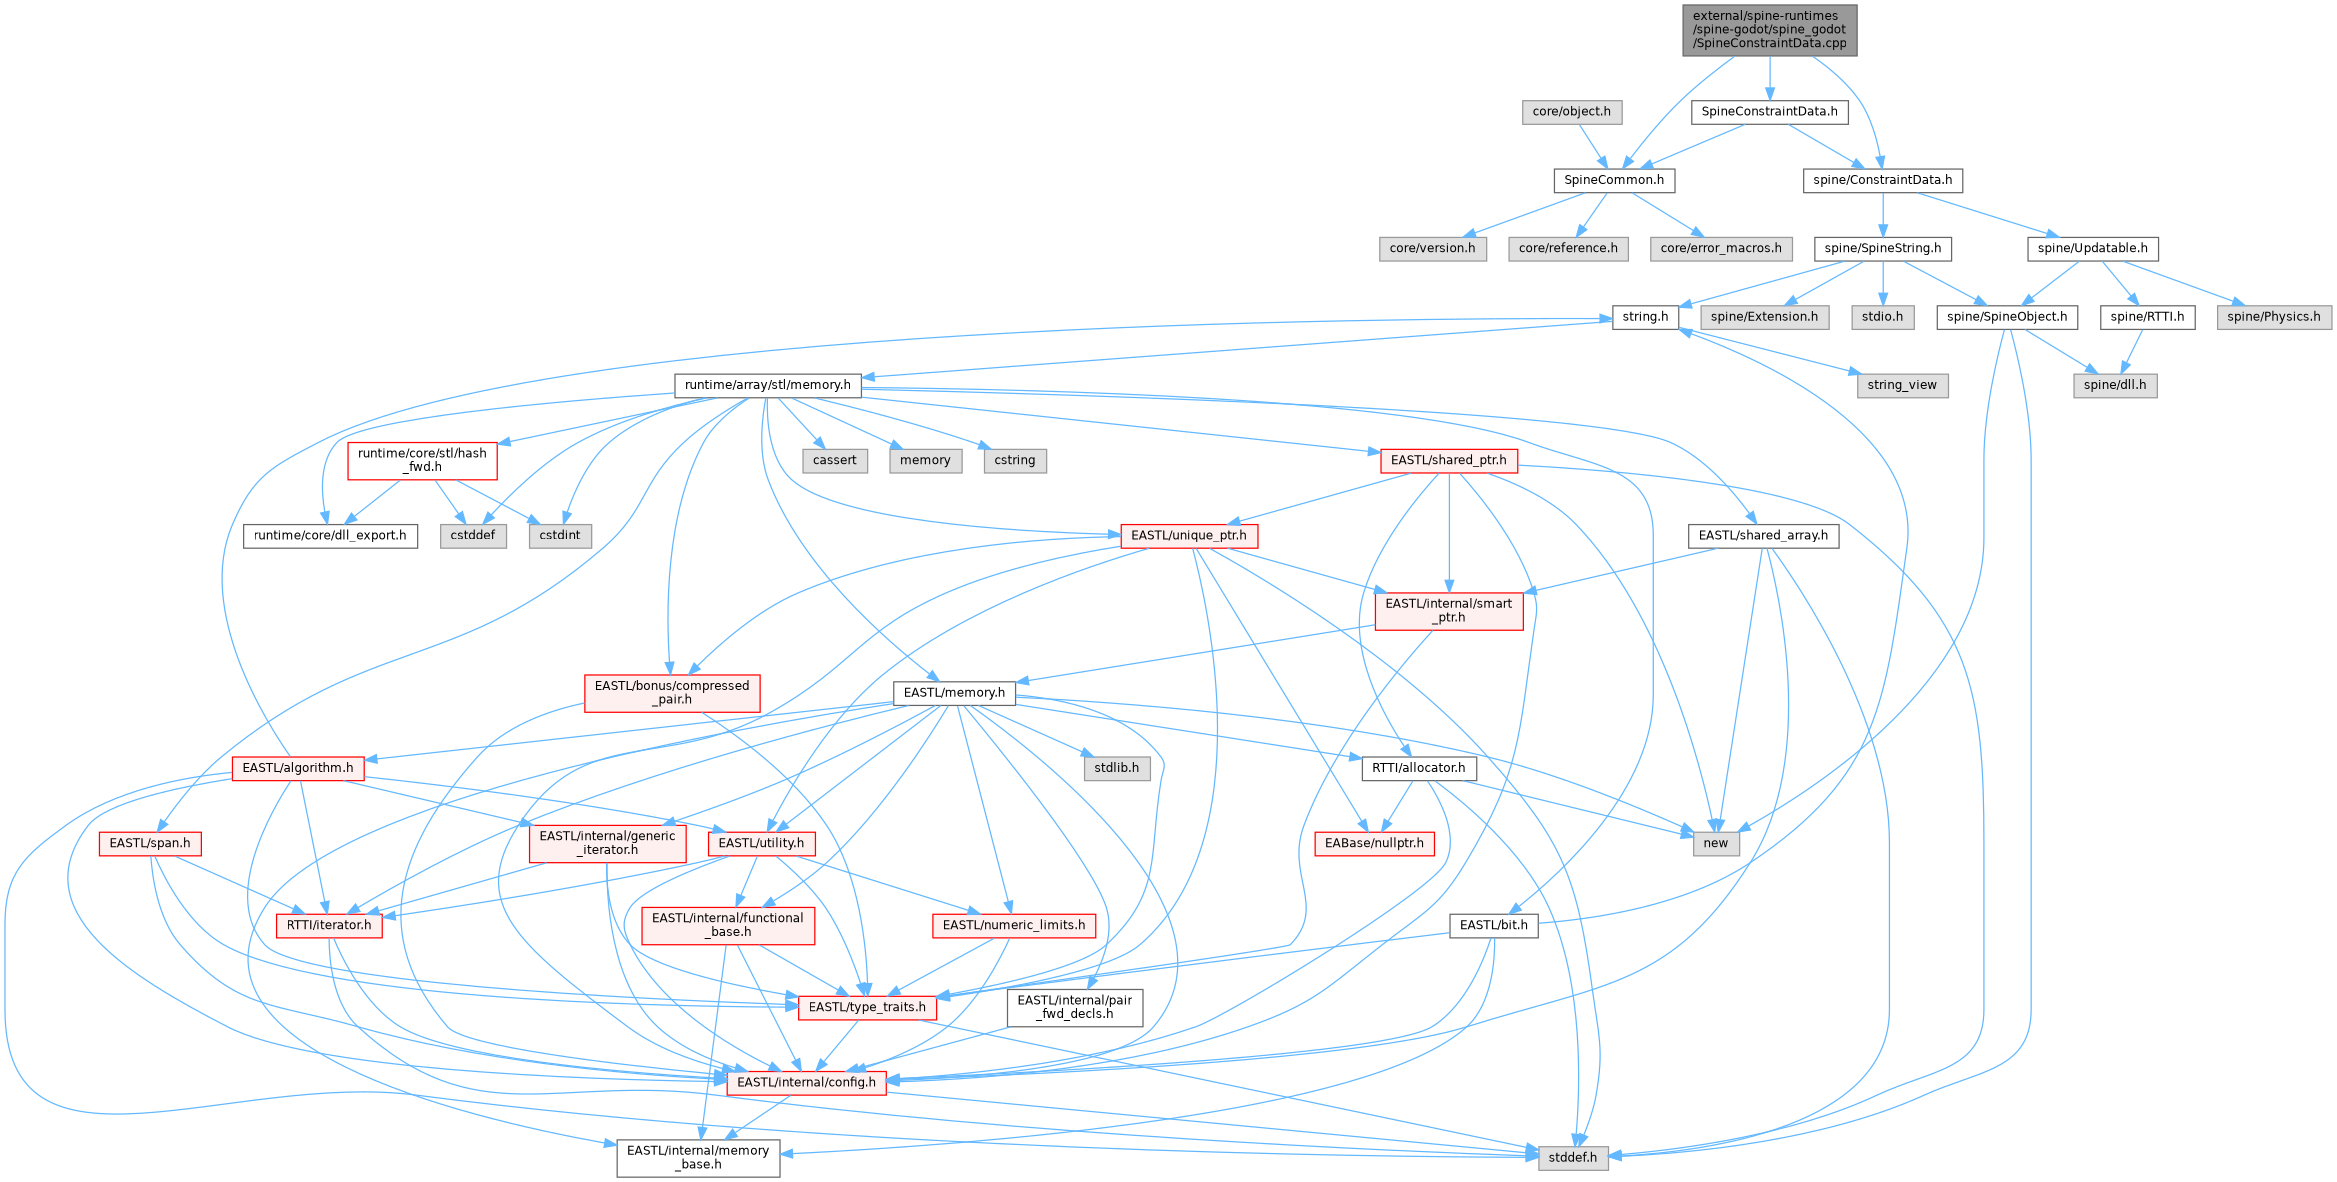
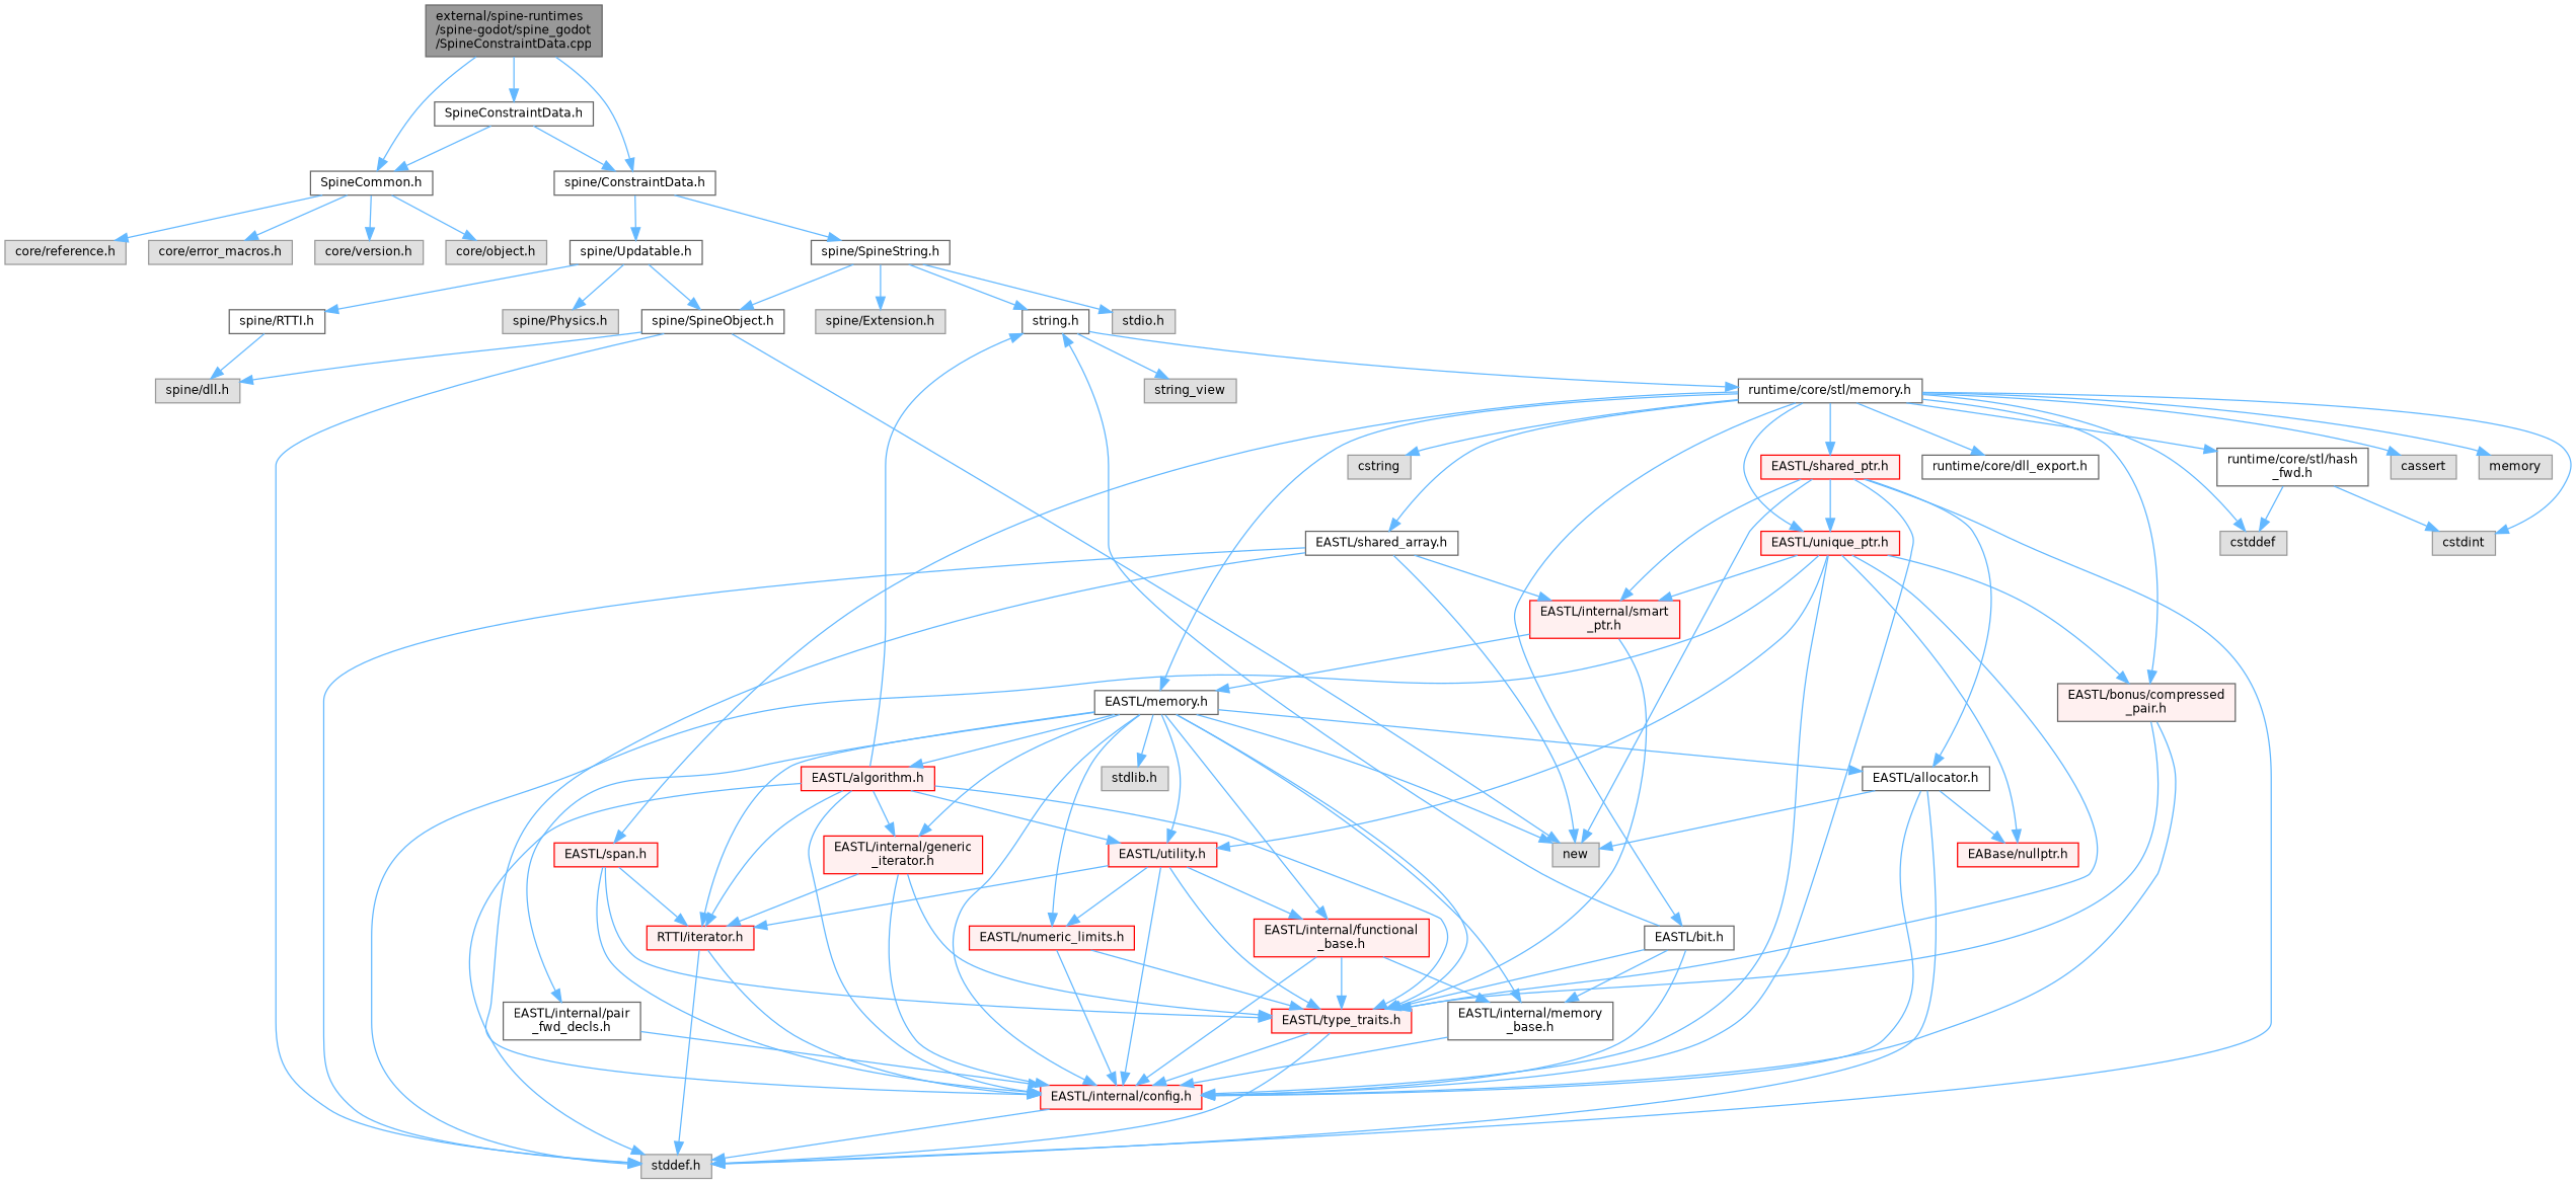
  digraph {
    node [color=grey40 fillcolor=white fontname=Helvetica fontsize=10 shape=box style=filled]
    edge [color=steelblue1 fontname=Helvetica fontsize=10 labelfontname=Helvetica labelfontsize=10 style=solid]
    n1 [color=gray40 fillcolor=grey60 fontcolor=black height=0.2 label="external/spine-runtimes\l/spine-godot/spine_godot\l/SpineConstraintData.cpp" width=0.4]
    n2 [height=0.2 label="SpineConstraintData.h" width=0.4]
    n3 [height=0.2 label="SpineCommon.h" width=0.4]
    n4 [height=0.2 label="spine/ConstraintData.h" width=0.4]
    n5 [color=grey60 fillcolor="#E0E0E0" height=0.2 label="core/version.h" width=0.4]
    n6 [color=grey60 fillcolor="#E0E0E0" height=0.2 label="core/object.h" width=0.4]
    n7 [color=grey60 fillcolor="#E0E0E0" height=0.2 label="core/reference.h" width=0.4]
    n8 [color=grey60 fillcolor="#E0E0E0" height=0.2 label="core/error_macros.h" width=0.4]
    n9 [height=0.2 label="spine/Updatable.h" width=0.4]
    n10 [height=0.2 label="spine/SpineString.h" width=0.4]
    n11 [height=0.2 label="spine/RTTI.h" width=0.4]
    n12 [height=0.2 label="spine/SpineObject.h" width=0.4]
    n13 [color=grey60 fillcolor="#E0E0E0" height=0.2 label="spine/Physics.h" width=0.4]
    n14 [color=grey60 fillcolor="#E0E0E0" height=0.2 label="spine/Extension.h" width=0.4]
    n15 [height=0.2 label="string.h" width=0.4]
    n16 [color=grey60 fillcolor="#E0E0E0" height=0.2 label="stdio.h" width=0.4]
    n17 [color=grey60 fillcolor="#E0E0E0" height=0.2 label="spine/dll.h" width=0.4]
    n18 [color=grey60 fillcolor="#E0E0E0" height=0.2 label=new width=0.4]
    n19 [color=grey60 fillcolor="#E0E0E0" height=0.2 label="stddef.h" width=0.4]
    n20 [color=grey60 fillcolor="#E0E0E0" height=0.2 label=string_view width=0.4]
-   n21 [height=0.2 label="runtime/array/stl/memory.h" width=0.4]
+   n21 [height=0.2 label="runtime/core/stl/memory.h" width=0.4]
    n22 [color=grey60 fillcolor="#E0E0E0" height=0.2 label=cstddef width=0.4]
    n23 [color=grey60 fillcolor="#E0E0E0" height=0.2 label=cstdint width=0.4]
    n24 [color=grey60 fillcolor="#E0E0E0" height=0.2 label=cassert width=0.4]
    n25 [color=grey60 fillcolor="#E0E0E0" height=0.2 label=memory width=0.4]
    n26 [color=grey60 fillcolor="#E0E0E0" height=0.2 label=cstring width=0.4]
    n27 [height=0.2 label="EASTL/bit.h" width=0.4]
    n28 [height=0.2 label="EASTL/memory.h" width=0.4]
    n29 [height=0.2 label="EASTL/shared_array.h" width=0.4]
    n30 [color=red fillcolor="#FFF0F0" height=0.2 label="EASTL/unique_ptr.h" width=0.4]
-   n31 [color=red fillcolor="#FFF0F0" height=0.2 label="EASTL/bonus/compressed\l_pair.h" width=0.4]
+   n31 [fillcolor="#FFF0F0" height=0.2 label="EASTL/bonus/compressed\l_pair.h" width=0.4]
    n32 [color=red fillcolor="#FFF0F0" height=0.2 label="EASTL/shared_ptr.h" width=0.4]
    n33 [color=red fillcolor="#FFF0F0" height=0.2 label="EASTL/span.h" width=0.4]
    n34 [height=0.2 label="runtime/core/dll_export.h" width=0.4]
-   n35 [color=red height=0.2 label="runtime/core/stl/hash\l_fwd.h" width=0.4]
+   n35 [height=0.2 label="runtime/core/stl/hash\l_fwd.h" width=0.4]
    n36 [color=red fillcolor="#FFF0F0" height=0.2 label="EASTL/internal/config.h" width=0.4]
    n37 [height=0.2 label="EASTL/internal/memory\l_base.h" width=0.4]
    n38 [color=red fillcolor="#FFF0F0" height=0.2 label="EASTL/type_traits.h" width=0.4]
    n39 [color=red fillcolor="#FFF0F0" height=0.2 label="EASTL/internal/generic\l_iterator.h" width=0.4]
    n40 [color=red fillcolor="#FFF0F0" height=0.2 label="RTTI/iterator.h" width=0.4]
    n41 [height=0.2 label="EASTL/internal/pair\l_fwd_decls.h" width=0.4]
    n42 [color=red fillcolor="#FFF0F0" height=0.2 label="EASTL/internal/functional\l_base.h" width=0.4]
    n43 [color=red fillcolor="#FFF0F0" height=0.2 label="EASTL/algorithm.h" width=0.4]
    n44 [color=red fillcolor="#FFF0F0" height=0.2 label="EASTL/utility.h" width=0.4]
    n45 [color=red fillcolor="#FFF0F0" height=0.2 label="EASTL/numeric_limits.h" width=0.4]
-   n46 [height=0.2 label="RTTI/allocator.h" width=0.4]
+   n46 [height=0.2 label="EASTL/allocator.h" width=0.4]
    n47 [color=grey60 fillcolor="#E0E0E0" height=0.2 label="stdlib.h" width=0.4]
    n48 [color=red fillcolor="#FFF0F0" height=0.2 label="EASTL/internal/smart\l_ptr.h" width=0.4]
    n49 [color=red fillcolor="#FFF0F0" height=0.2 label="EABase/nullptr.h" width=0.4]
    n1 -> n2
    n1 -> n3
    n1 -> n4
    n2 -> n3
    n2 -> n4
    n3 -> n5
-   n6 -> n3
+   n3 -> n6
    n3 -> n7
    n3 -> n8
    n4 -> n9
    n4 -> n10
    n9 -> n11
    n9 -> n12
    n9 -> n13
    n10 -> n12
    n10 -> n14
    n10 -> n15
    n10 -> n16
    n11 -> n17
    n12 -> n17
    n12 -> n18
    n12 -> n19
    n15 -> n20
    n15 -> n21
    n21 -> n22
    n21 -> n23
    n21 -> n24
    n21 -> n25
    n21 -> n26
    n21 -> n27
    n21 -> n28
    n21 -> n29
    n21 -> n30
    n21 -> n31
    n21 -> n32
    n21 -> n33
    n21 -> n34
    n21 -> n35
    n27 -> n15
    n27 -> n36
    n27 -> n37
    n27 -> n38
    n28 -> n18
    n28 -> n36
    n28 -> n37
    n28 -> n38
    n28 -> n39
    n28 -> n40
    n28 -> n41
    n28 -> n42
    n28 -> n43
    n28 -> n44
    n28 -> n45
    n28 -> n46
    n28 -> n47
    n29 -> n18
    n29 -> n19
    n29 -> n36
    n29 -> n48
    n30 -> n19
    n30 -> n31
    n30 -> n36
    n30 -> n38
    n30 -> n44
    n30 -> n48
    n30 -> n49
    n31 -> n36
    n31 -> n38
    n32 -> n18
    n32 -> n19
    n32 -> n30
    n32 -> n36
    n32 -> n46
    n32 -> n48
    n33 -> n36
    n33 -> n38
    n33 -> n40
    n35 -> n22
    n35 -> n23
-   n35 -> n34
    n36 -> n19
-   n36 -> n37
+   n37 -> n36
    n38 -> n19
    n38 -> n36
    n39 -> n36
    n39 -> n38
    n39 -> n40
    n40 -> n19
    n40 -> n36
    n41 -> n36
    n42 -> n36
    n42 -> n37
    n42 -> n38
    n43 -> n15
    n43 -> n19
    n43 -> n36
    n43 -> n38
    n43 -> n39
    n43 -> n40
    n43 -> n44
    n44 -> n36
    n44 -> n38
    n44 -> n40
    n44 -> n42
    n44 -> n45
    n45 -> n36
    n45 -> n38
    n46 -> n18
    n46 -> n19
    n46 -> n36
    n46 -> n49
    n48 -> n28
    n48 -> n38
  }
